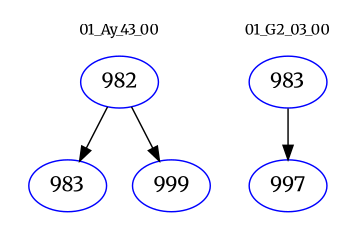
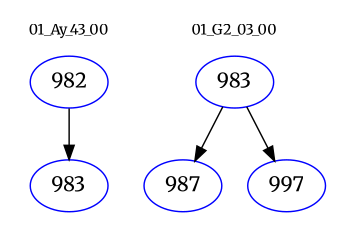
  digraph {
    fontname=Merriweather
    node [color=blue fontname=Merriweather]
    edge [color=black fontname=Merriweather]
    n1 [label=982]
    n2 [label=983]
-   n3 [label=999]
    n4 [label=983]
+   n5 [label=987]
    n6 [label=997]
    subgraph cluster_1 {
      color=white
      fontsize=10
      label="01_Ay_43_00"
      n1
      n2
-     n3
    }
    subgraph cluster_2 {
      color=white
      fontsize=10
      label="01_G2_03_00"
      n4
+     n5
      n6
    }
    n1 -> n2
-   n1 -> n3
+   n4 -> n5
    n4 -> n6
  }
